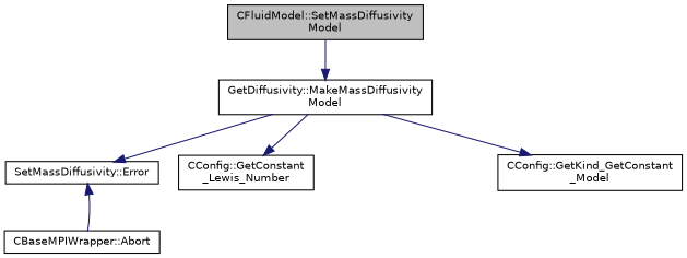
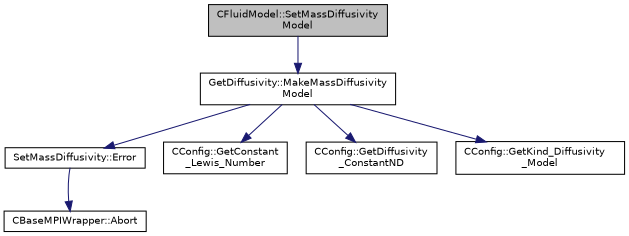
  digraph {
    rankdir=TB
    node [color=black fillcolor=white fontname=Helvetica fontsize=10 shape=record style=filled]
    edge [color=midnightblue fontname=Helvetica fontsize=10 labelfontname=Helvetica labelfontsize=10 style=solid]
    n1 [fillcolor=grey75 fontcolor=black height=0.2 label="CFluidModel::SetMassDiffusivity\lModel" width=0.4]
    n2 [height=0.2 label="GetDiffusivity::MakeMassDiffusivity\lModel" width=0.4]
    n3 [height=0.2 label="SetMassDiffusivity::Error" width=0.4]
    n4 [height=0.2 label="CConfig::GetConstant\l_Lewis_Number" width=0.4]
-   n6 [height=0.2 label="CConfig::GetKind_GetConstant\l_Model" width=0.4]
+   n5 [height=0.2 label="CConfig::GetDiffusivity\l_ConstantND" width=0.4]
+   n6 [height=0.2 label="CConfig::GetKind_Diffusivity\l_Model" width=0.4]
    n7 [height=0.2 label="CBaseMPIWrapper::Abort" width=0.4]
    n1 -> n2
    n2 -> n3
    n2 -> n4
+   n2 -> n5
    n2 -> n6
-   n7 -> n3
+   n3 -> n7
  }
